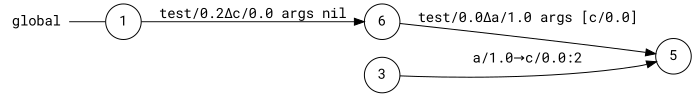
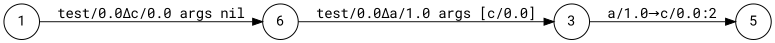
  digraph {
    fontname="Roboto Mono"
    rankdir=LR
    node [fontname="Roboto Mono" shape=circle]
    edge [fontname="Roboto Mono"]
-   n1 [label=global shape=plaintext]
    n2 [label=1]
    n3 [label=6]
    n4 [label=3]
    n5 [label=5]
-   n1 -> n2 [arrowhead=none]
-   n2 -> n3 [label="test/0.2Δc/0.0 args nil"]
-   n3 -> n5 [label="test/0.0Δa/1.0 args [c/0.0]"]
+   n2 -> n3 [label="test/0.0Δc/0.0 args nil"]
+   n3 -> n4 [label="test/0.0Δa/1.0 args [c/0.0]"]
    n4 -> n5 [label="a/1.0→c/0.0:2"]
  }
